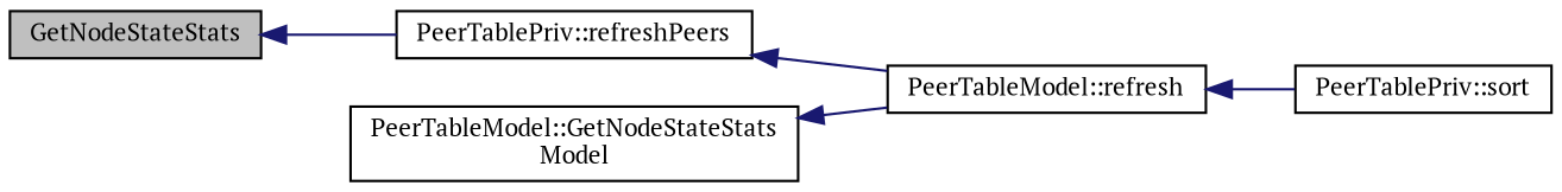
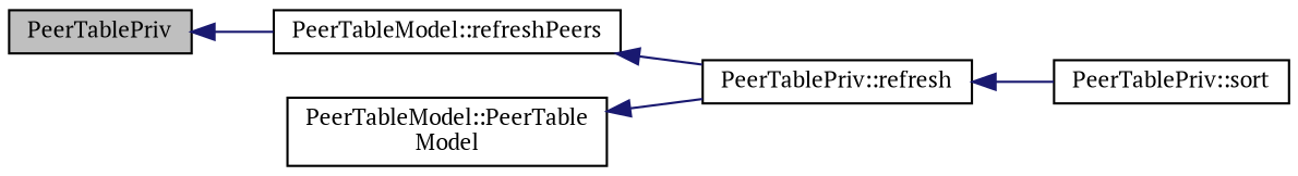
  digraph {
    fontname="PT Serif"
    rankdir=LR
    node [color=black fillcolor=white fontname="PT Serif" fontsize=10 shape=record style=filled]
    edge [color=midnightblue dir=back fontname="PT Serif" fontsize=10 labelfontname=Helvetica labelfontsize=10 style=solid]
-   n1 [fillcolor=grey75 fontcolor=black height=0.2 label=GetNodeStateStats width=0.4]
-   n2 [height=0.2 label="PeerTablePriv::refreshPeers" width=0.4]
-   n3 [height=0.2 label="PeerTableModel::refresh" width=0.4]
+   n1 [fillcolor=grey75 fontcolor=black height=0.2 label=PeerTablePriv width=0.4]
+   n2 [height=0.2 label="PeerTableModel::refreshPeers" width=0.4]
+   n3 [height=0.2 label="PeerTablePriv::refresh" width=0.4]
    n4 [height=0.2 label="PeerTablePriv::sort" width=0.4]
-   n5 [height=0.2 label="PeerTableModel::GetNodeStateStats\lModel" width=0.4]
+   n5 [height=0.2 label="PeerTableModel::PeerTable\lModel" width=0.4]
    n1 -> n2
    n2 -> n3
    n3 -> n4
    n5 -> n3
  }
